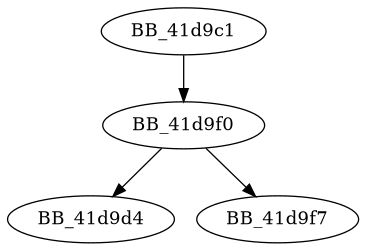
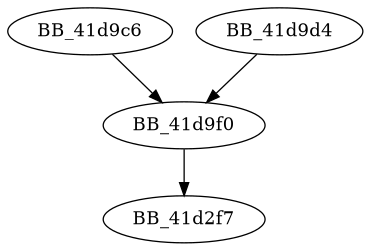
  digraph {
-   BB_41d9c1
+   BB_41d9c1 [label=BB_41d9c6]
    BB_41d9f0
    BB_41d9d4
-   BB_41d9f7
+   BB_41d9f7 [label=BB_41d2f7]
    BB_41d9c1 -> BB_41d9f0
    BB_41d9f0 -> BB_41d9f7
-   BB_41d9f0 -> BB_41d9d4
+   BB_41d9d4 -> BB_41d9f0
  }
